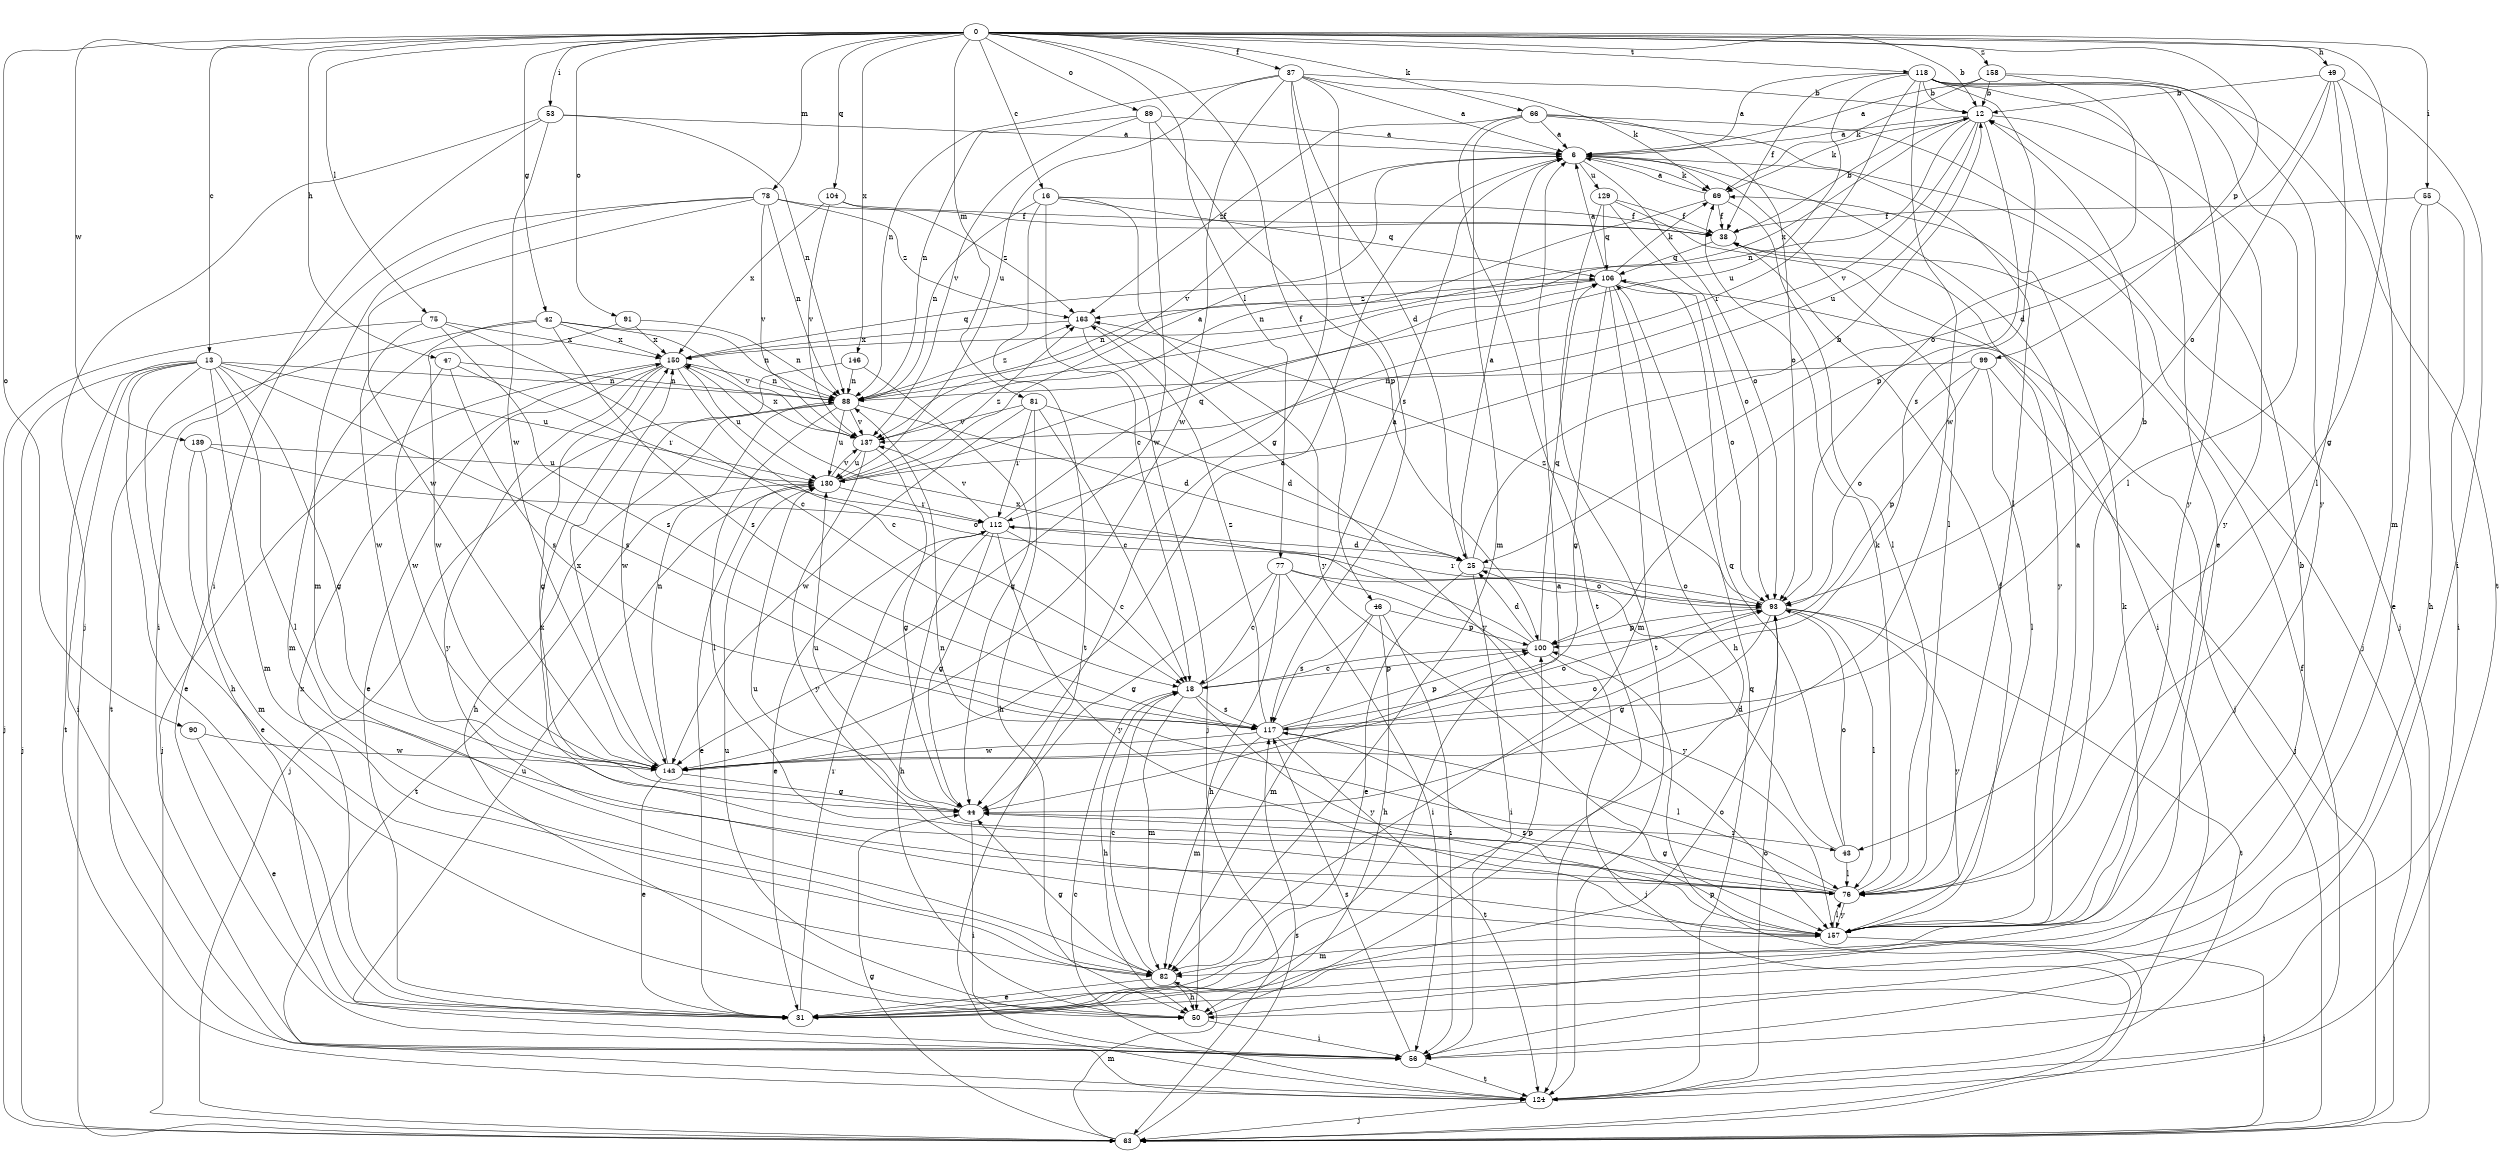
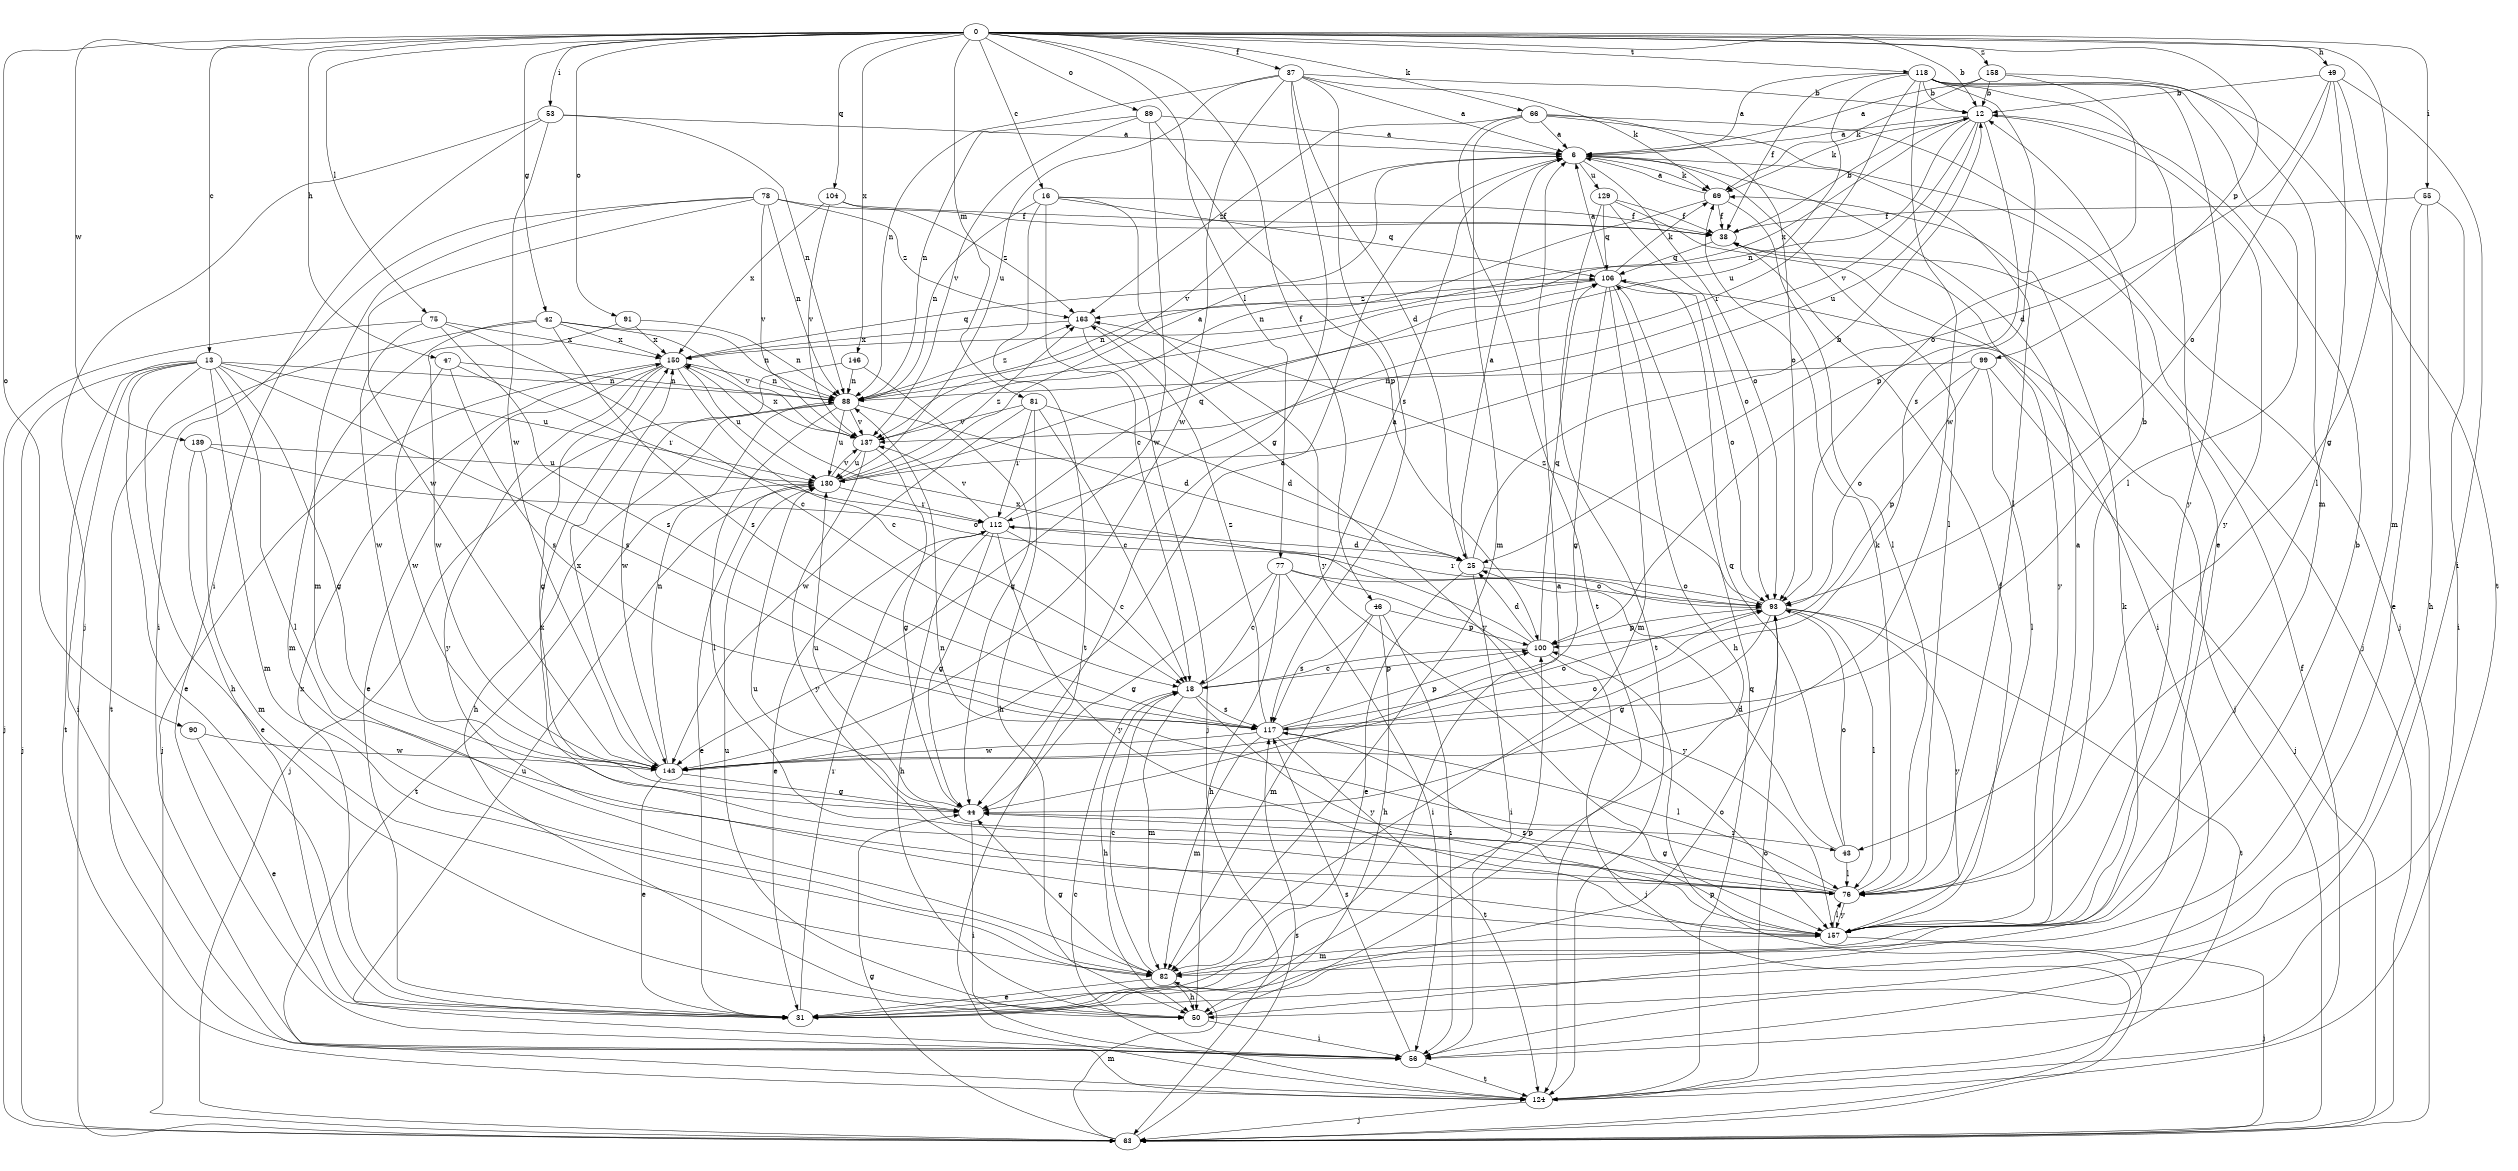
  strict digraph {
    0
    12
    13
    16
    37
    42
    43
    46
    47
    49
    53
    55
    66
    n14 [label=77]
    75
    78
    81
    89
    90
    91
    99
    104
    118
    139
    146
    158
    6
    69
    137
    88
    100
    130
    150
    157
    63
    76
    31
    44
    50
    56
    82
    117
    124
    18
    38
    106
    25
    143
    93
    112
    163
    129
    0 -> 12 [label=b]
    0 -> 13 [label=c]
    0 -> 16 [label=c]
    0 -> 37 [label=f]
    0 -> 42 [label=g]
    0 -> 43 [label=g]
    0 -> 46 [label=f]
    0 -> 47 [label=h]
    0 -> 49 [label=h]
    0 -> 53 [label=i]
    0 -> 55 [label=i]
    0 -> 66 [label=k]
    0 -> n14 [label=l]
    0 -> 75 [label=l]
-   0 -> 78 [label=m]
    0 -> 81 [label=m]
    0 -> 89 [label=o]
    0 -> 90 [label=o]
    0 -> 91 [label=o]
    0 -> 99 [label=p]
    0 -> 104 [label=q]
    0 -> 118 [label=t]
    0 -> 139 [label=w]
    0 -> 146 [label=x]
    0 -> 158 [label=z]
    12 -> 6 [label=a]
    12 -> 69 [label=k]
    12 -> 137 [label=v]
    12 -> 88 [label=n]
    12 -> 100 [label=p]
    12 -> 130 [label=u]
    12 -> 150 [label=x]
    12 -> 157 [label=y]
    13 -> 88 [label=n]
    13 -> 130 [label=u]
    13 -> 63 [label=j]
    13 -> 76 [label=l]
    13 -> 31 [label=e]
    13 -> 44 [label=g]
    13 -> 50 [label=h]
    13 -> 56 [label=i]
    13 -> 82 [label=m]
    13 -> 117 [label=s]
    13 -> 124 [label=t]
    16 -> 88 [label=n]
    16 -> 157 [label=y]
    16 -> 124 [label=t]
    16 -> 18 [label=c]
    16 -> 38 [label=f]
    16 -> 106 [label=q]
    37 -> 12 [label=b]
    37 -> 6 [label=a]
    37 -> 69 [label=k]
    37 -> 88 [label=n]
    37 -> 130 [label=u]
    37 -> 44 [label=g]
    37 -> 117 [label=s]
    37 -> 25 [label=d]
    37 -> 143 [label=w]
    42 -> 137 [label=v]
    42 -> 88 [label=n]
    42 -> 150 [label=x]
    42 -> 82 [label=m]
    42 -> 117 [label=s]
    42 -> 124 [label=t]
    43 -> 76 [label=l]
    43 -> 106 [label=q]
    43 -> 25 [label=d]
    43 -> 93 [label=o]
    46 -> 100 [label=p]
    46 -> 50 [label=h]
    46 -> 56 [label=i]
    46 -> 82 [label=m]
    46 -> 117 [label=s]
    47 -> 88 [label=n]
    47 -> 117 [label=s]
    47 -> 143 [label=w]
    47 -> 112 [label=r]
    49 -> 12 [label=b]
    49 -> 76 [label=l]
    49 -> 56 [label=i]
    49 -> 82 [label=m]
    49 -> 25 [label=d]
    49 -> 93 [label=o]
    53 -> 6 [label=a]
    53 -> 88 [label=n]
    53 -> 63 [label=j]
    53 -> 56 [label=i]
    53 -> 143 [label=w]
    55 -> 31 [label=e]
    55 -> 50 [label=h]
    55 -> 56 [label=i]
    55 -> 38 [label=f]
    66 -> 6 [label=a]
    66 -> 63 [label=j]
    66 -> 76 [label=l]
    66 -> 82 [label=m]
    66 -> 124 [label=t]
    66 -> 93 [label=o]
    66 -> 163 [label=z]
    n14 -> 157 [label=y]
    n14 -> 44 [label=g]
    n14 -> 50 [label=h]
    n14 -> 56 [label=i]
    n14 -> 18 [label=c]
    n14 -> 93 [label=o]
    75 -> 150 [label=x]
    75 -> 63 [label=j]
    75 -> 117 [label=s]
    75 -> 18 [label=c]
    75 -> 143 [label=w]
    78 -> 137 [label=v]
    78 -> 88 [label=n]
    78 -> 56 [label=i]
    78 -> 82 [label=m]
    78 -> 38 [label=f]
    78 -> 143 [label=w]
    78 -> 163 [label=z]
    81 -> 137 [label=v]
    81 -> 50 [label=h]
    81 -> 18 [label=c]
    81 -> 25 [label=d]
    81 -> 143 [label=w]
    81 -> 112 [label=r]
    89 -> 6 [label=a]
    89 -> 137 [label=v]
    89 -> 88 [label=n]
    89 -> 100 [label=p]
    89 -> 143 [label=w]
    90 -> 31 [label=e]
    90 -> 143 [label=w]
    91 -> 88 [label=n]
    91 -> 150 [label=x]
    91 -> 143 [label=w]
    99 -> 88 [label=n]
    99 -> 100 [label=p]
    99 -> 63 [label=j]
    99 -> 76 [label=l]
    99 -> 93 [label=o]
    104 -> 137 [label=v]
    104 -> 150 [label=x]
    104 -> 38 [label=f]
    104 -> 163 [label=z]
    118 -> 12 [label=b]
    118 -> 6 [label=a]
    118 -> 130 [label=u]
    118 -> 157 [label=y]
    118 -> 76 [label=l]
    118 -> 31 [label=e]
    118 -> 117 [label=s]
    118 -> 124 [label=t]
    118 -> 38 [label=f]
    118 -> 143 [label=w]
    118 -> 112 [label=r]
    139 -> 130 [label=u]
    139 -> 31 [label=e]
    139 -> 82 [label=m]
    139 -> 93 [label=o]
    146 -> 88 [label=n]
    146 -> 44 [label=g]
    146 -> 143 [label=w]
    158 -> 12 [label=b]
    158 -> 6 [label=a]
    158 -> 69 [label=k]
-   158 -> 157 [label=y]
+   158 -> 157 [label=m]
    158 -> 93 [label=o]
    6 -> 69 [label=k]
    6 -> 137 [label=v]
    6 -> 63 [label=j]
    6 -> 76 [label=l]
    6 -> 93 [label=o]
    6 -> 129 [label=u]
    69 -> 6 [label=a]
    69 -> 137 [label=n]
    69 -> 76 [label=l]
    69 -> 38 [label=f]
    137 -> 130 [label=u]
    137 -> 150 [label=x]
    137 -> 157 [label=y]
    137 -> 44 [label=g]
    88 -> 137 [label=v]
    88 -> 130 [label=u]
    88 -> 63 [label=j]
    88 -> 76 [label=l]
    88 -> 50 [label=h]
    88 -> 25 [label=d]
    88 -> 163 [label=z]
    100 -> 150 [label=x]
    100 -> 63 [label=j]
    100 -> 18 [label=c]
    100 -> 106 [label=q]
    100 -> 25 [label=d]
    130 -> 6 [label=a]
    130 -> 137 [label=v]
    130 -> 31 [label=e]
    130 -> 124 [label=t]
    130 -> 112 [label=r]
    130 -> 163 [label=z]
    150 -> 88 [label=n]
    150 -> 130 [label=u]
    150 -> 157 [label=y]
    150 -> 63 [label=j]
    150 -> 31 [label=e]
    150 -> 44 [label=g]
    150 -> 18 [label=c]
    150 -> 106 [label=q]
    157 -> 6 [label=a]
    157 -> 63 [label=j]
    157 -> 76 [label=l]
    157 -> 82 [label=m]
    157 -> 117 [label=s]
    157 -> 38 [label=f]
    63 -> 100 [label=p]
    63 -> 44 [label=g]
    63 -> 82 [label=m]
    63 -> 117 [label=s]
    76 -> 69 [label=k]
    76 -> 88 [label=n]
    76 -> 130 [label=u]
    76 -> 150 [label=x]
    76 -> 157 [label=y]
    76 -> 44 [label=g]
    31 -> 6 [label=a]
    31 -> 100 [label=p]
    31 -> 150 [label=x]
    31 -> 93 [label=o]
    31 -> 112 [label=r]
    44 -> 43 [label=r]
    44 -> 130 [label=u]
    44 -> 56 [label=i]
    50 -> 69 [label=k]
    50 -> 130 [label=u]
    50 -> 56 [label=i]
    56 -> 130 [label=u]
    56 -> 117 [label=s]
    56 -> 124 [label=t]
-   31 -> 12 [label=b]
+   82 -> 12 [label=b]
    82 -> 31 [label=e]
    82 -> 44 [label=g]
    82 -> 50 [label=h]
    82 -> 18 [label=c]
    117 -> 12 [label=b]
    117 -> 100 [label=p]
    117 -> 76 [label=l]
    117 -> 82 [label=m]
    117 -> 124 [label=t]
    117 -> 143 [label=w]
    117 -> 93 [label=o]
    117 -> 163 [label=z]
    124 -> 63 [label=j]
    124 -> 18 [label=c]
    124 -> 38 [label=f]
    124 -> 106 [label=q]
    124 -> 93 [label=o]
    18 -> 6 [label=a]
    18 -> 100 [label=p]
    18 -> 157 [label=y]
    18 -> 50 [label=h]
    18 -> 82 [label=m]
    18 -> 117 [label=s]
    38 -> 12 [label=b]
    38 -> 157 [label=y]
    38 -> 106 [label=q]
    106 -> 6 [label=a]
    106 -> 69 [label=k]
    106 -> 88 [label=n]
    106 -> 63 [label=j]
    106 -> 44 [label=g]
    106 -> 50 [label=h]
    106 -> 82 [label=m]
    106 -> 93 [label=o]
    106 -> 163 [label=z]
    25 -> 12 [label=b]
    25 -> 6 [label=a]
    25 -> 31 [label=e]
    25 -> 56 [label=i]
    25 -> 93 [label=o]
    143 -> 6 [label=a]
    143 -> 88 [label=n]
    143 -> 150 [label=x]
    143 -> 31 [label=e]
    143 -> 44 [label=g]
    143 -> 93 [label=o]
    93 -> 100 [label=p]
    93 -> 157 [label=y]
    93 -> 76 [label=l]
    93 -> 44 [label=g]
    93 -> 124 [label=t]
    93 -> 112 [label=r]
    93 -> 163 [label=z]
    112 -> 137 [label=v]
    112 -> 157 [label=y]
    112 -> 31 [label=e]
    112 -> 44 [label=g]
    112 -> 50 [label=h]
    112 -> 18 [label=c]
    112 -> 106 [label=q]
    112 -> 25 [label=d]
    163 -> 150 [label=x]
    163 -> 157 [label=y]
    163 -> 63 [label=j]
    129 -> 56 [label=i]
    129 -> 124 [label=t]
    129 -> 38 [label=f]
    129 -> 106 [label=q]
    129 -> 93 [label=o]
  }
